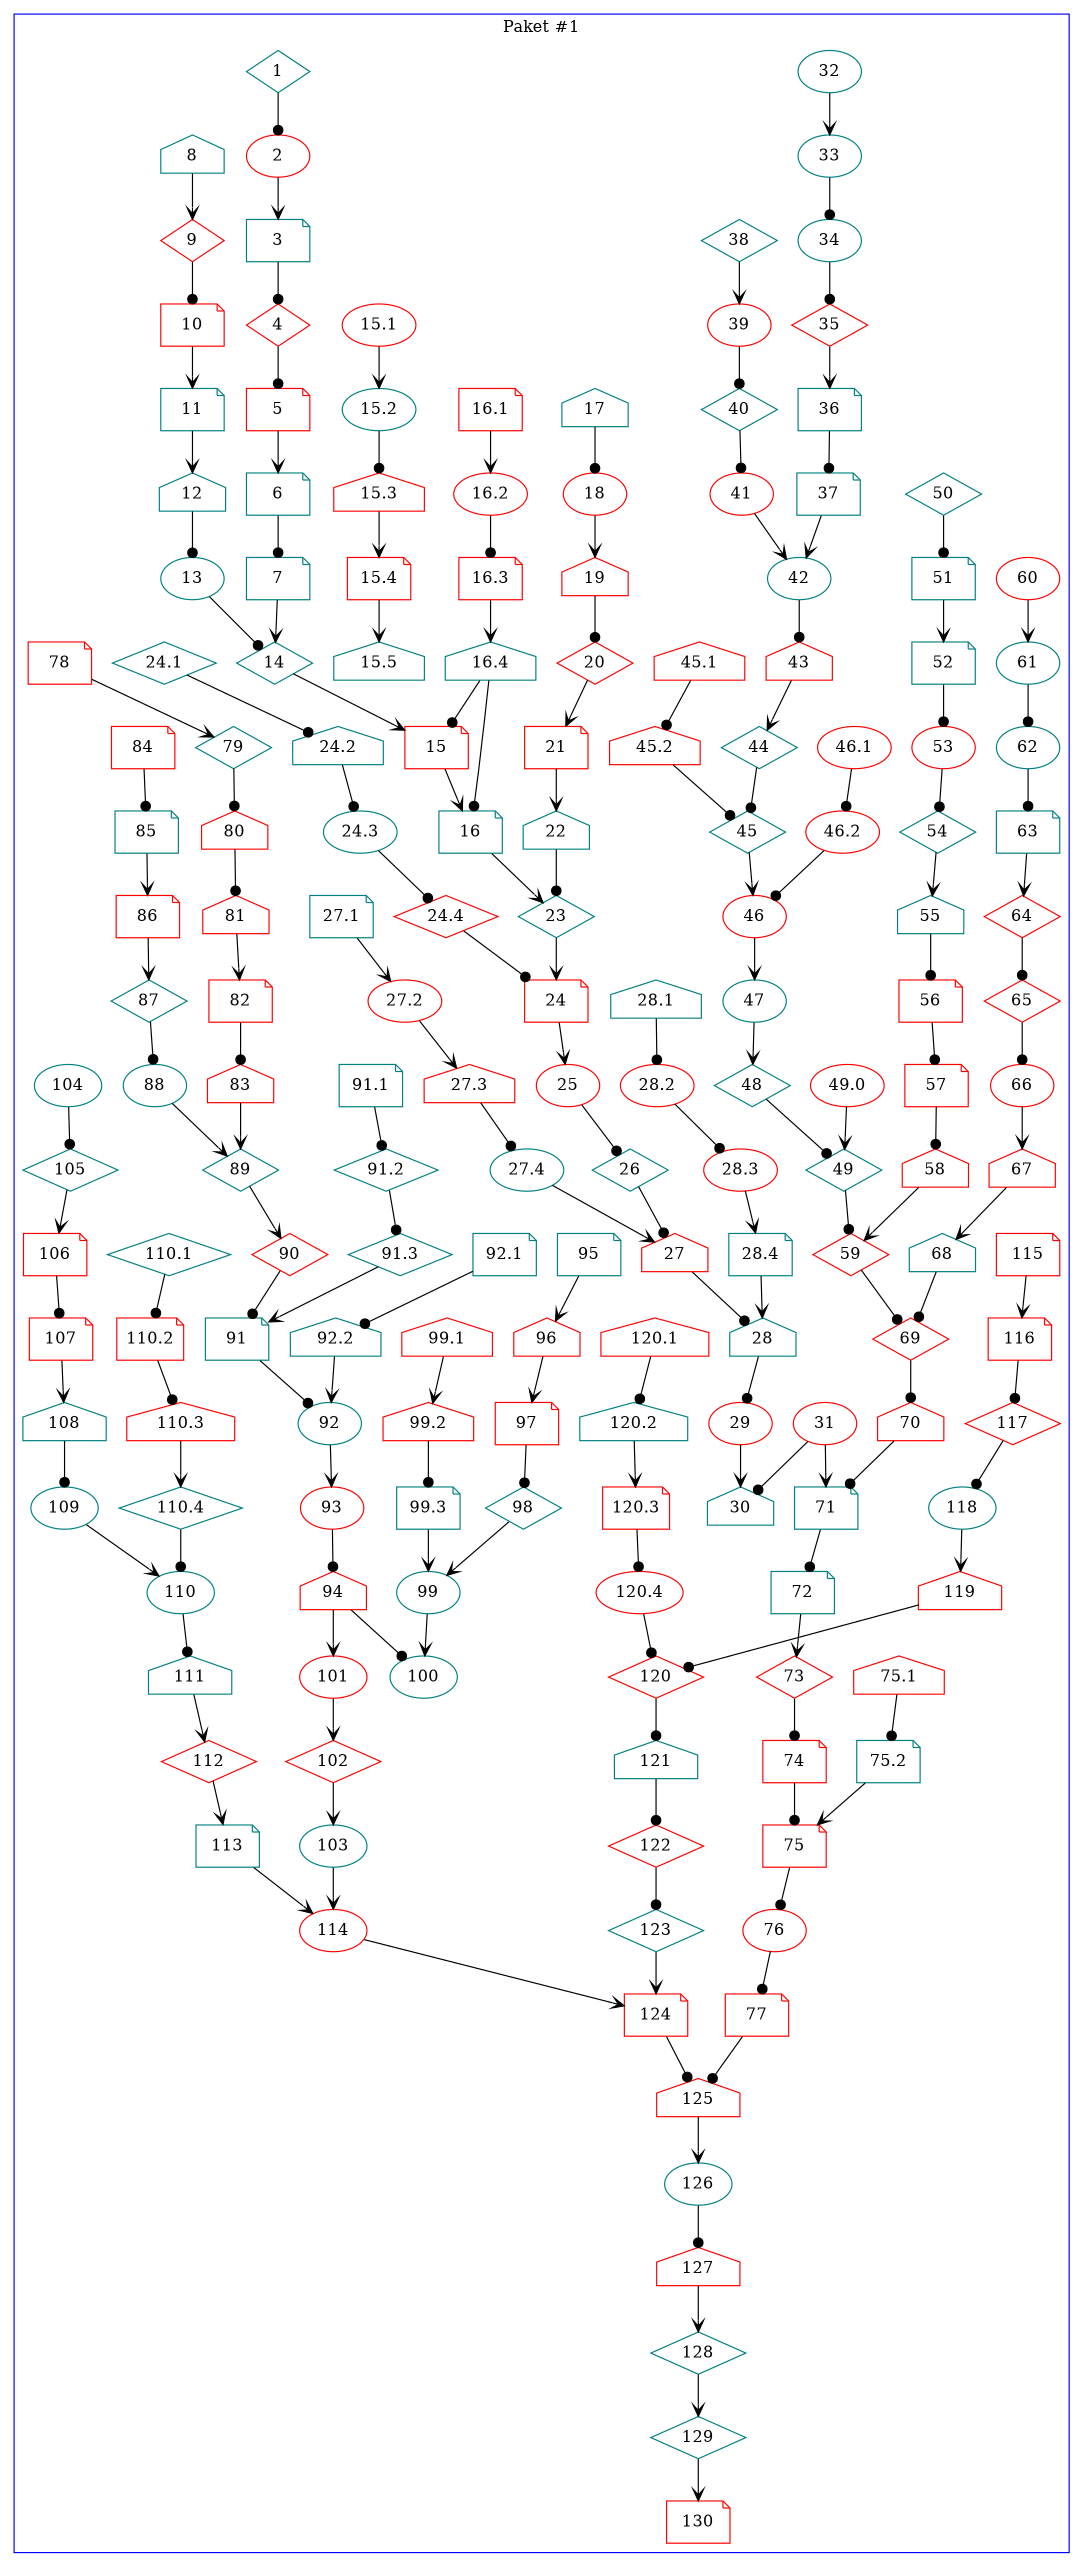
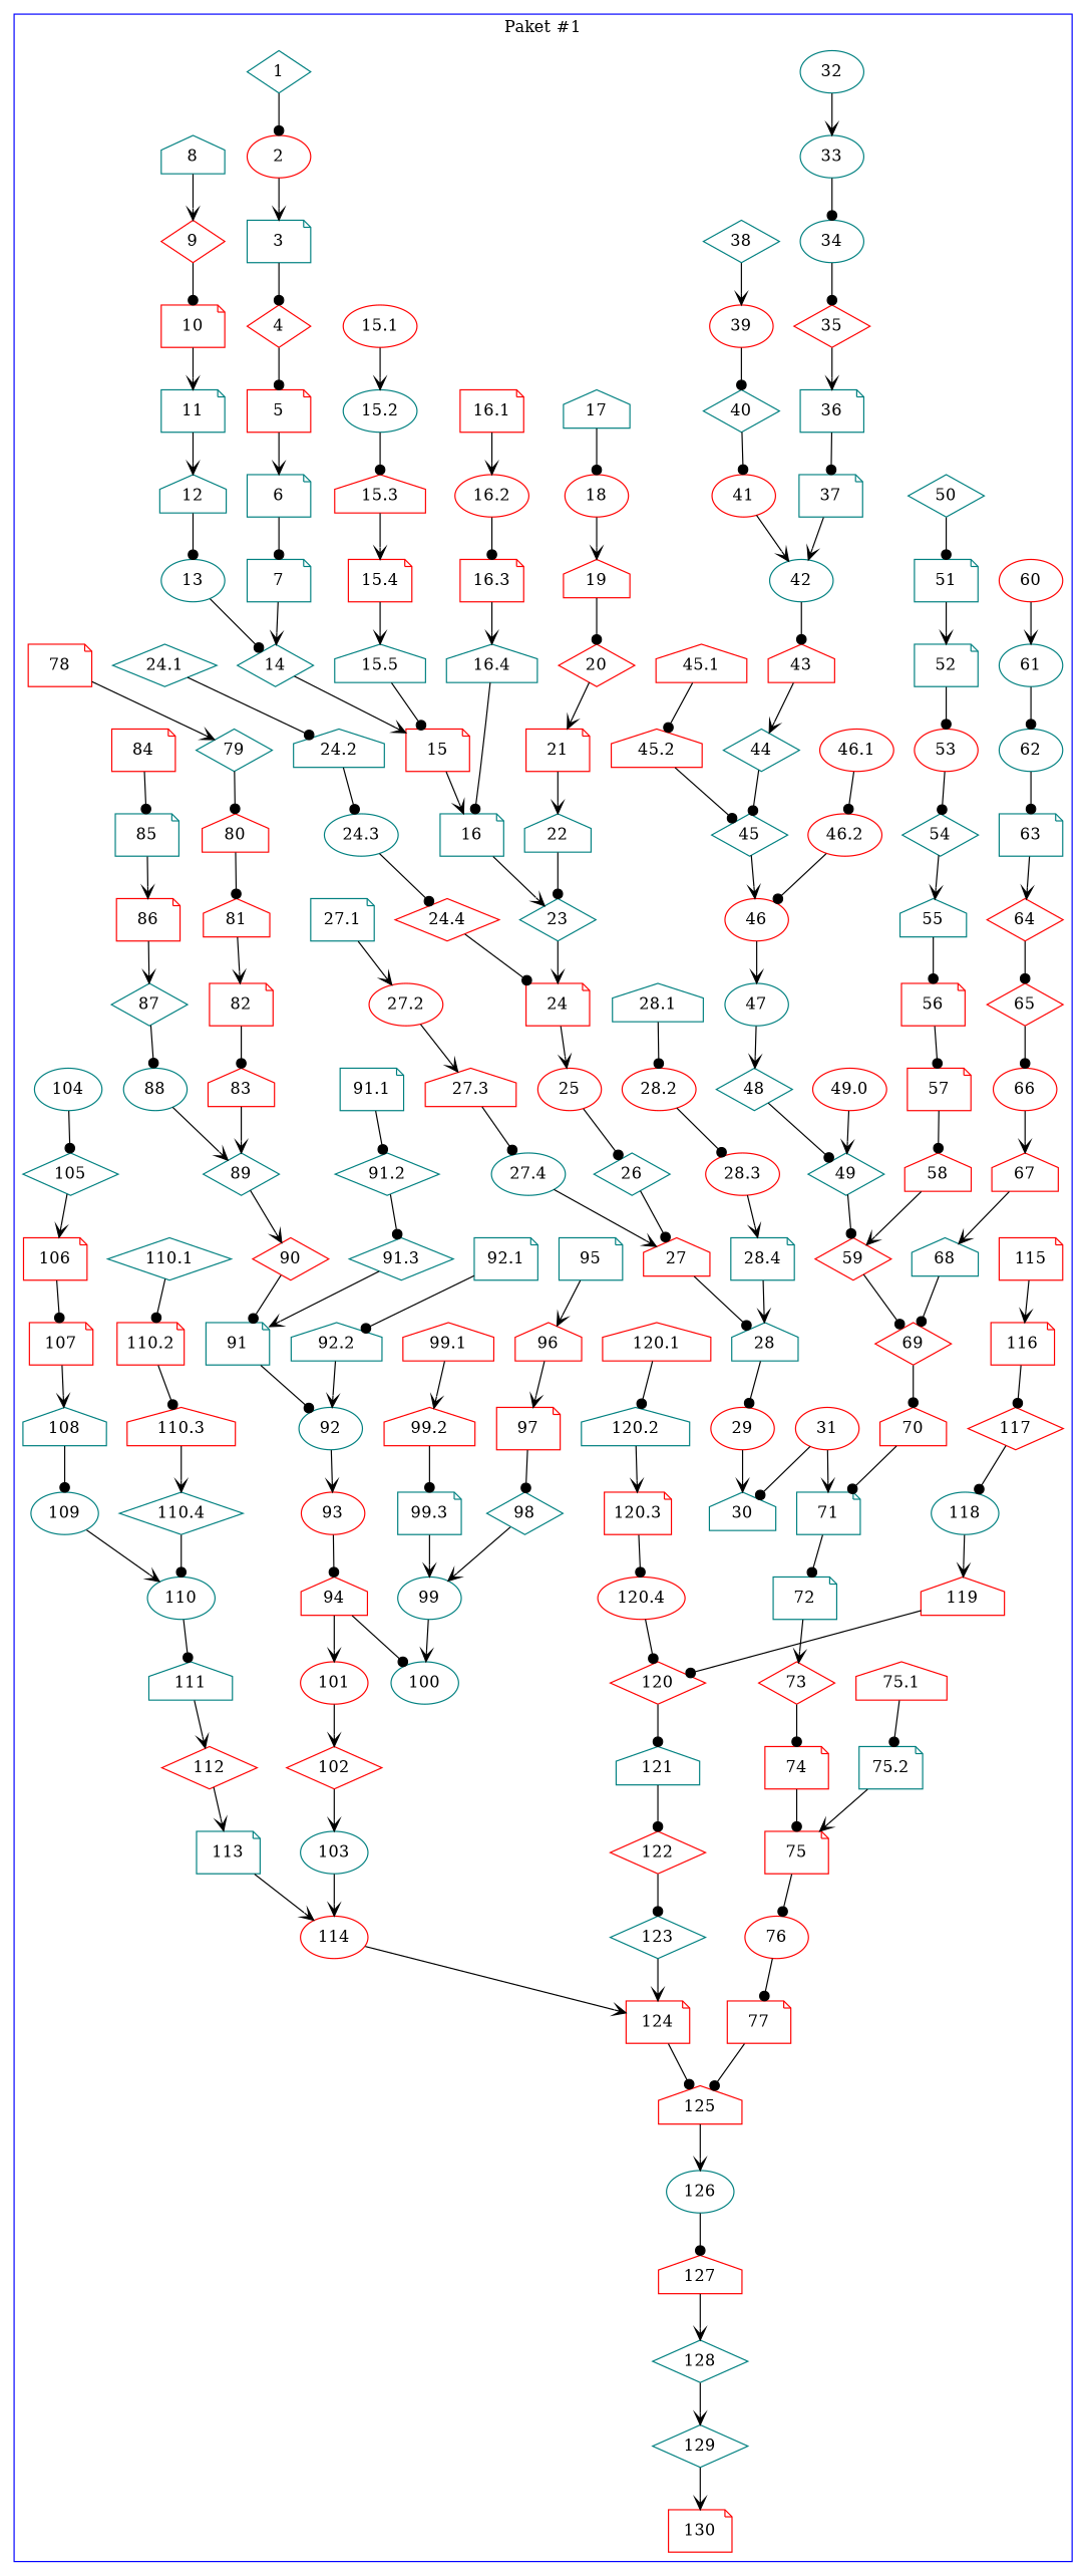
  digraph {
    rankdir=TB
    node [color=red shape=note]
    edge [arrowhead=dot]
    1 [color=teal shape=diamond]
    2 [shape=ellipse]
    8 [color=teal shape=house]
    9 [shape=diamond]
    15.1 [shape=ellipse]
    15.2 [color=teal shape=ellipse]
    16.1
    16.2 [shape=ellipse]
    17 [color=teal shape=house]
    18 [shape=ellipse]
    24.1 [color=teal shape=diamond]
    24.2 [color=teal shape=house]
    27.1 [color=teal]
    27.2 [shape=ellipse]
    28.1 [color=teal shape=house]
    28.2 [shape=ellipse]
    32 [color=teal shape=ellipse]
    33 [color=teal shape=ellipse]
    38 [color=teal shape=diamond]
    39 [shape=ellipse]
    45.1 [shape=house]
    45.2 [shape=house]
    46.1 [shape=ellipse]
    46.2 [shape=ellipse]
    49.0 [shape=ellipse]
    49 [color=teal shape=diamond]
    50 [color=teal shape=diamond]
    51 [color=teal]
    60 [shape=ellipse]
    61 [color=teal shape=ellipse]
    75.1 [shape=house]
    75.2 [color=teal]
    78
    79 [color=teal shape=diamond]
    84
    85 [color=teal]
    91.1 [color=teal]
    91.2 [color=teal shape=diamond]
    92.1 [color=teal]
    92.2 [color=teal shape=house]
    95 [color=teal]
    96 [shape=house]
    99.1 [shape=house]
    99.2 [shape=house]
    104 [color=teal shape=ellipse]
    105 [color=teal shape=diamond]
    110.1 [color=teal shape=diamond]
    110.2
    115
    116
    120.1 [shape=house]
    120.2 [color=teal shape=house]
    3 [color=teal]
    4 [shape=diamond]
    5
    6 [color=teal]
    7 [color=teal]
    14 [color=teal shape=diamond]
    15
    10
    11 [color=teal]
    12 [color=teal shape=house]
    13 [color=teal shape=ellipse]
    16 [color=teal]
    15.3 [shape=house]
    15.4
    15.5 [color=teal shape=house]
    23 [color=teal shape=diamond]
    16.3
    16.4 [color=teal shape=house]
    24
    19 [shape=house]
    20 [shape=diamond]
    21
    22 [color=teal shape=house]
    25 [shape=ellipse]
    24.3 [color=teal shape=ellipse]
    24.4 [shape=diamond]
    26 [color=teal shape=diamond]
    27 [shape=house]
    28 [color=teal shape=house]
    27.3 [shape=house]
    27.4 [color=teal shape=ellipse]
    29 [shape=ellipse]
    28.3 [shape=ellipse]
    28.4 [color=teal]
    30 [color=teal shape=house]
    31 [shape=ellipse]
    71 [color=teal]
    72 [color=teal]
    34 [color=teal shape=ellipse]
    35 [shape=diamond]
    36 [color=teal]
    37 [color=teal]
    42 [color=teal shape=ellipse]
    43 [shape=house]
    40 [color=teal shape=diamond]
    41 [shape=ellipse]
    44 [color=teal shape=diamond]
    45 [color=teal shape=diamond]
    46 [shape=ellipse]
    47 [color=teal shape=ellipse]
    48 [color=teal shape=diamond]
    59 [shape=diamond]
    69 [shape=diamond]
    52 [color=teal]
    53 [shape=ellipse]
    54 [color=teal shape=diamond]
    55 [color=teal shape=house]
    56
    57
    58 [shape=house]
    70 [shape=house]
    62 [color=teal shape=ellipse]
    63 [color=teal]
    64 [shape=diamond]
    65 [shape=diamond]
    66 [shape=ellipse]
    67 [shape=house]
    68 [color=teal shape=house]
    73 [shape=diamond]
    74
    75
    76 [shape=ellipse]
    77
    125 [shape=house]
    126 [color=teal shape=ellipse]
    80 [shape=house]
    81 [shape=house]
    82
    83 [shape=house]
    89 [color=teal shape=diamond]
    90 [shape=diamond]
    86
    87 [color=teal shape=diamond]
    88 [color=teal shape=ellipse]
    91 [color=teal]
    92 [color=teal shape=ellipse]
    91.3 [color=teal shape=diamond]
    93 [shape=ellipse]
    94 [shape=house]
    100 [color=teal shape=ellipse]
    101 [shape=ellipse]
    97
    98 [color=teal shape=diamond]
    99 [color=teal shape=ellipse]
    99.3 [color=teal]
    102 [shape=diamond]
    103 [color=teal shape=ellipse]
    114 [shape=ellipse]
    124
    106
    107
    108 [color=teal shape=house]
    109 [color=teal shape=ellipse]
    110 [color=teal shape=ellipse]
    111 [color=teal shape=house]
    110.3 [shape=house]
    110.4 [color=teal shape=diamond]
    112 [shape=diamond]
    113 [color=teal]
    117 [shape=diamond]
    118 [color=teal shape=ellipse]
    119 [shape=house]
    120 [shape=diamond]
    121 [color=teal shape=house]
    120.3
    120.4 [shape=ellipse]
    122 [shape=diamond]
    123 [color=teal shape=diamond]
    127 [shape=house]
    128 [color=teal shape=diamond]
    129 [color=teal shape=diamond]
    130
    subgraph cluster_1 {
      color=blue
      label="Paket #1"
      1
      2
      8
      9
      15.1
      15.2
      16.1
      16.2
      17
      18
      24.1
      24.2
      27.1
      27.2
      28.1
      28.2
      32
      33
      38
      39
      45.1
      45.2
      46.1
      46.2
      49.0
      49
      50
      51
      60
      61
      75.1
      75.2
      78
      79
      84
      85
      91.1
      91.2
      92.1
      92.2
      95
      96
      99.1
      99.2
      104
      105
      110.1
      110.2
      115
      116
      120.1
      120.2
      3
      4
      5
      6
      7
      14
      15
      10
      11
      12
      13
      16
      15.3
      15.4
      15.5
      23
      16.3
      16.4
      24
      19
      20
      21
      22
      25
      24.3
      24.4
      26
      27
      28
      27.3
      27.4
      29
      28.3
      28.4
      30
      31
      71
      72
      34
      35
      36
      37
      42
      43
      40
      41
      44
      45
      46
      47
      48
      59
      69
      52
      53
      54
      55
      56
      57
      58
      70
      62
      63
      64
      65
      66
      67
      68
      73
      74
      75
      76
      77
      125
      126
      80
      81
      82
      83
      89
      90
      86
      87
      88
      91
      92
      91.3
      93
      94
      100
      101
      97
      98
      99
      99.3
      102
      103
      114
      124
      106
      107
      108
      109
      110
      111
      110.3
      110.4
      112
      113
      117
      118
      119
      120
      121
      120.3
      120.4
      122
      123
      127
      128
      129
      130
    }
    1 -> 2
    2 -> 3 [arrowhead=vee]
    8 -> 9 [arrowhead=vee]
    9 -> 10
    15.1 -> 15.2 [arrowhead=vee]
    15.2 -> 15.3
    16.1 -> 16.2 [arrowhead=vee]
    16.2 -> 16.3
    17 -> 18
    18 -> 19 [arrowhead=vee]
    24.1 -> 24.2
    24.2 -> 24.3
    27.1 -> 27.2 [arrowhead=vee]
    27.2 -> 27.3 [arrowhead=vee]
    28.1 -> 28.2
    28.2 -> 28.3
    32 -> 33 [arrowhead=vee]
    33 -> 34
    38 -> 39 [arrowhead=vee]
    39 -> 40
    45.1 -> 45.2
    45.2 -> 45
    46.1 -> 46.2
    46.2 -> 46
    49.0 -> 49 [arrowhead=vee]
    49 -> 59
    50 -> 51
    51 -> 52 [arrowhead=vee]
    60 -> 61 [arrowhead=vee]
    61 -> 62
    75.1 -> 75.2
    75.2 -> 75 [arrowhead=vee]
    78 -> 79 [arrowhead=vee]
    79 -> 80
    84 -> 85
    85 -> 86 [arrowhead=vee]
    91.1 -> 91.2
    91.2 -> 91.3
    92.1 -> 92.2
    92.2 -> 92 [arrowhead=vee]
    95 -> 96 [arrowhead=vee]
    96 -> 97 [arrowhead=vee]
    99.1 -> 99.2 [arrowhead=vee]
    99.2 -> 99.3
    104 -> 105
    105 -> 106 [arrowhead=vee]
    110.1 -> 110.2
    110.2 -> 110.3
    115 -> 116 [arrowhead=vee]
    116 -> 117
    120.1 -> 120.2
    120.2 -> 120.3 [arrowhead=vee]
    3 -> 4
    4 -> 5
    5 -> 6 [arrowhead=vee]
    6 -> 7
    7 -> 14 [arrowhead=vee]
    14 -> 15 [arrowhead=vee]
    15 -> 16 [arrowhead=vee]
    10 -> 11 [arrowhead=vee]
    11 -> 12 [arrowhead=vee]
    12 -> 13
    13 -> 14
    16 -> 23 [arrowhead=vee]
    15.3 -> 15.4 [arrowhead=vee]
    15.4 -> 15.5 [arrowhead=vee]
-   16.4 -> 15
+   15.5 -> 15
    23 -> 24 [arrowhead=vee]
    16.3 -> 16.4 [arrowhead=vee]
    16.4 -> 16
    24 -> 25 [arrowhead=vee]
    19 -> 20
    20 -> 21 [arrowhead=vee]
    21 -> 22 [arrowhead=vee]
    22 -> 23
    25 -> 26
    24.3 -> 24.4
    24.4 -> 24
    26 -> 27
    27 -> 28
    28 -> 29
    27.3 -> 27.4
    27.4 -> 27 [arrowhead=vee]
    29 -> 30 [arrowhead=vee]
    28.3 -> 28.4 [arrowhead=vee]
    28.4 -> 28 [arrowhead=vee]
    31 -> 30
    31 -> 71 [arrowhead=vee]
    71 -> 72
    72 -> 73 [arrowhead=vee]
    34 -> 35
    35 -> 36 [arrowhead=vee]
    36 -> 37
    37 -> 42 [arrowhead=vee]
    42 -> 43
    43 -> 44 [arrowhead=vee]
    40 -> 41
    41 -> 42 [arrowhead=vee]
    44 -> 45
    45 -> 46 [arrowhead=vee]
    46 -> 47 [arrowhead=vee]
    47 -> 48 [arrowhead=vee]
    48 -> 49
    59 -> 69
    69 -> 70
    52 -> 53
    53 -> 54
    54 -> 55 [arrowhead=vee]
    55 -> 56
    56 -> 57
    57 -> 58
    58 -> 59 [arrowhead=vee]
    70 -> 71
    62 -> 63
    63 -> 64 [arrowhead=vee]
    64 -> 65
    65 -> 66
    66 -> 67 [arrowhead=vee]
    67 -> 68 [arrowhead=vee]
    68 -> 69
    73 -> 74
    74 -> 75
    75 -> 76
    76 -> 77
    77 -> 125
    125 -> 126 [arrowhead=vee]
    126 -> 127
    80 -> 81
    81 -> 82 [arrowhead=vee]
    82 -> 83
    83 -> 89 [arrowhead=vee]
    89 -> 90 [arrowhead=vee]
    90 -> 91
    86 -> 87 [arrowhead=vee]
    87 -> 88
    88 -> 89 [arrowhead=vee]
    91 -> 92
    92 -> 93 [arrowhead=vee]
    91.3 -> 91 [arrowhead=vee]
    93 -> 94
    94 -> 100
    94 -> 101 [arrowhead=vee]
    101 -> 102 [arrowhead=vee]
    97 -> 98
    98 -> 99 [arrowhead=vee]
    99 -> 100 [arrowhead=vee]
    99.3 -> 99 [arrowhead=vee]
    102 -> 103 [arrowhead=vee]
    103 -> 114 [arrowhead=vee]
    114 -> 124 [arrowhead=vee]
    124 -> 125
    106 -> 107
    107 -> 108 [arrowhead=vee]
    108 -> 109
    109 -> 110 [arrowhead=vee]
    110 -> 111
    111 -> 112 [arrowhead=vee]
    110.3 -> 110.4 [arrowhead=vee]
    110.4 -> 110
    112 -> 113 [arrowhead=vee]
    113 -> 114 [arrowhead=vee]
    117 -> 118
    118 -> 119 [arrowhead=vee]
    119 -> 120
    120 -> 121
    121 -> 122
    120.3 -> 120.4
    120.4 -> 120
    122 -> 123
    123 -> 124 [arrowhead=vee]
    127 -> 128 [arrowhead=vee]
    128 -> 129 [arrowhead=vee]
    129 -> 130 [arrowhead=vee]
  }
